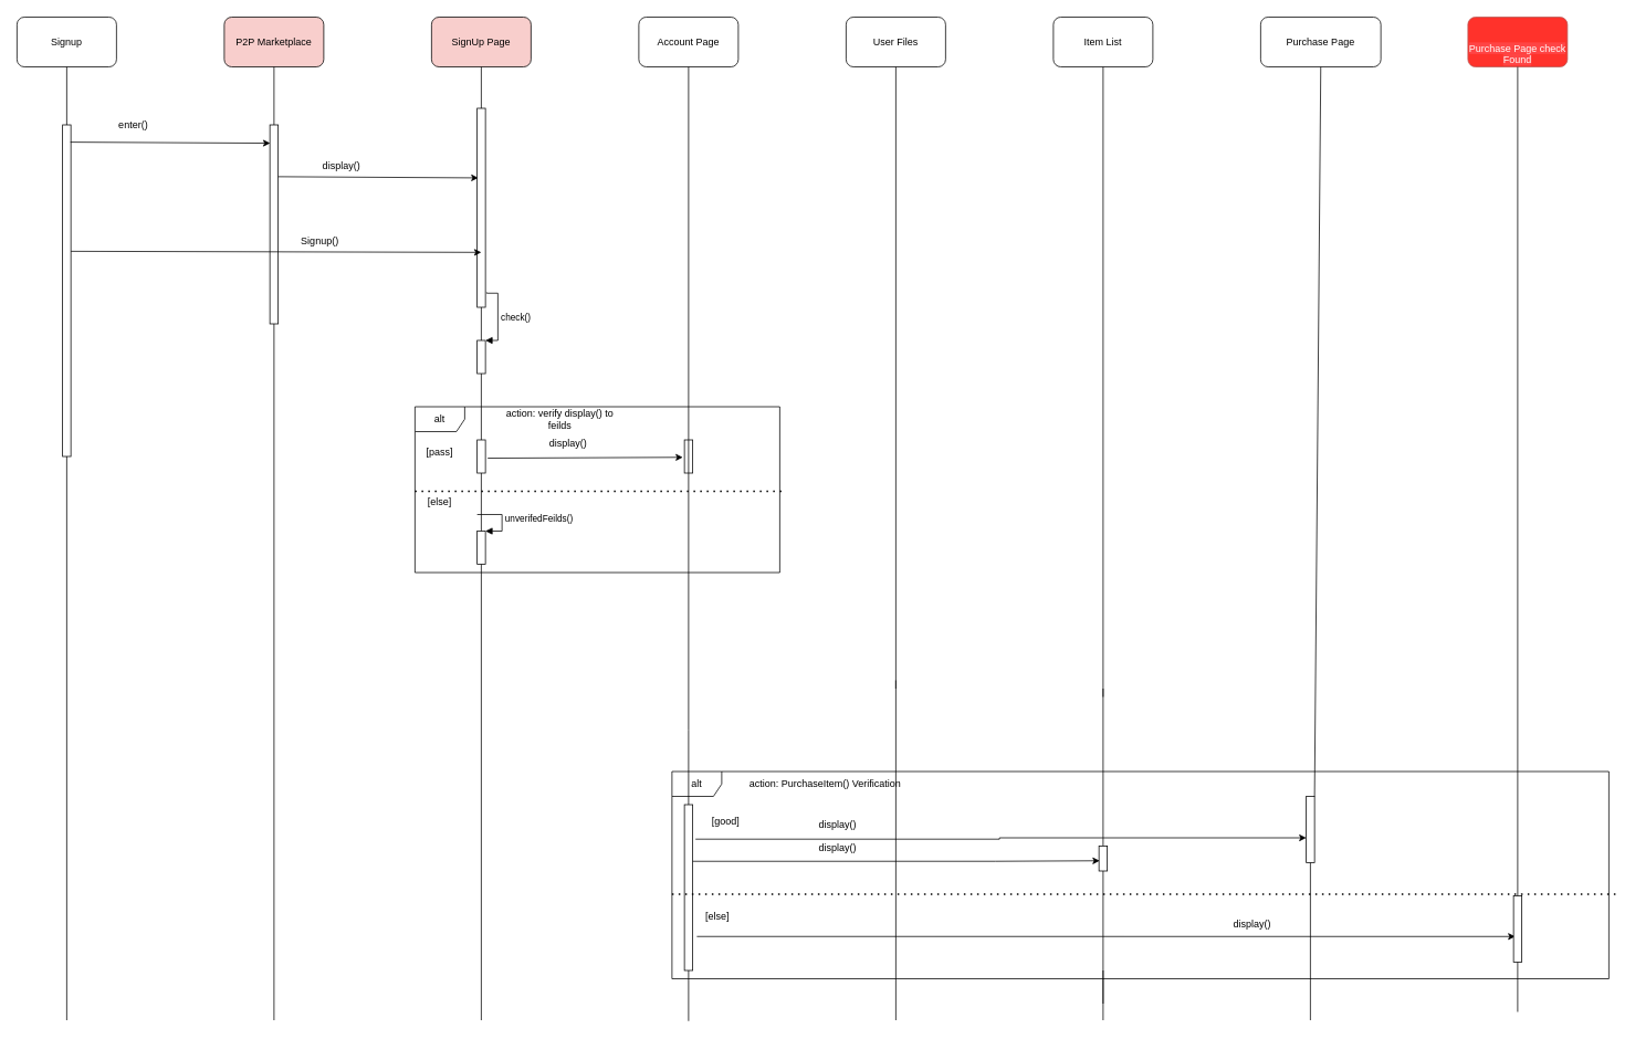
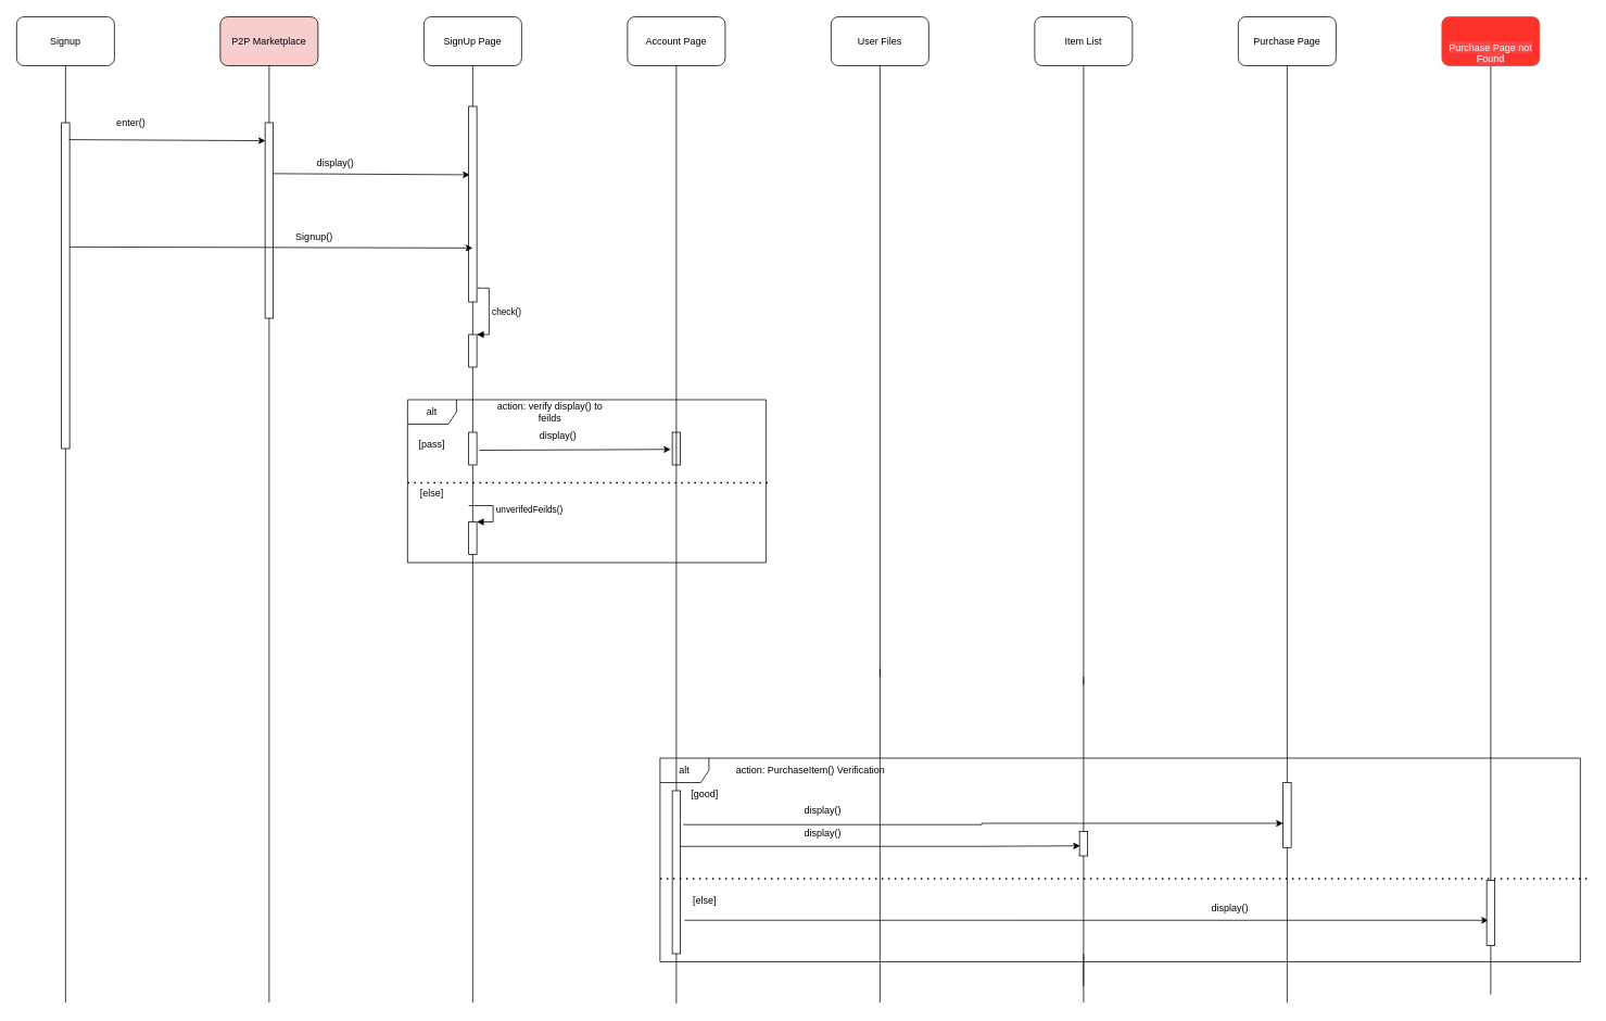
  <mxCell id="0" />
  <mxCell id="1" parent="0" />
  <mxCell id="2" value="alt" style="shape=umlFrame;whiteSpace=wrap;html=1;" vertex="1" parent="1"><mxGeometry x="810" y="930" width="1130" height="250" as="geometry" /></mxCell>
  <mxCell id="3" value="Signup" style="rounded=1;whiteSpace=wrap;html=1;" vertex="1" parent="1"><mxGeometry x="20" y="20" width="120" height="60" as="geometry" /></mxCell>
  <mxCell id="4" value="" style="endArrow=none;html=1;rounded=0;entryX=0.5;entryY=1;entryDx=0;entryDy=0;startArrow=none;" edge="1" parent="1" source="16" target="3"><mxGeometry width="50" height="50" relative="1" as="geometry"><mxPoint x="80" y="971.176" as="sourcePoint" /><mxPoint x="280" y="400" as="targetPoint" /></mxGeometry></mxCell>
  <mxCell id="5" value="P2P Marketplace" style="rounded=1;whiteSpace=wrap;html=1;fillColor=#f8cecc;" vertex="1" parent="1"><mxGeometry x="270" y="20" width="120" height="60" as="geometry" /></mxCell>
  <mxCell id="6" value="" style="endArrow=none;html=1;rounded=0;entryX=0.5;entryY=1;entryDx=0;entryDy=0;startArrow=none;" edge="1" parent="1" source="18" target="5"><mxGeometry width="50" height="50" relative="1" as="geometry"><mxPoint x="330" y="971.176" as="sourcePoint" /><mxPoint x="530" y="400" as="targetPoint" /></mxGeometry></mxCell>
- <mxCell id="7" value="SignUp Page" style="rounded=1;whiteSpace=wrap;html=1;fillColor=#f8cecc;" vertex="1" parent="1"><mxGeometry x="520" y="20" width="120" height="60" as="geometry" /></mxCell>
+ <mxCell id="7" value="SignUp Page" style="rounded=1;whiteSpace=wrap;html=1;" vertex="1" parent="1"><mxGeometry x="520" y="20" width="120" height="60" as="geometry" /></mxCell>
  <mxCell id="8" value="" style="endArrow=none;html=1;rounded=0;entryX=0.5;entryY=1;entryDx=0;entryDy=0;startArrow=none;" edge="1" parent="1" source="24" target="7"><mxGeometry width="50" height="50" relative="1" as="geometry"><mxPoint x="580" y="971.176" as="sourcePoint" /><mxPoint x="780" y="400" as="targetPoint" /></mxGeometry></mxCell>
  <mxCell id="9" value="Account Page" style="rounded=1;whiteSpace=wrap;html=1;" vertex="1" parent="1"><mxGeometry x="770" y="20" width="120" height="60" as="geometry" /></mxCell>
  <mxCell id="10" value="User Files" style="rounded=1;whiteSpace=wrap;html=1;" vertex="1" parent="1"><mxGeometry x="1020" y="20" width="120" height="60" as="geometry" /></mxCell>
  <mxCell id="11" value="Item List" style="rounded=1;whiteSpace=wrap;html=1;" vertex="1" parent="1"><mxGeometry x="1270" y="20" width="120" height="60" as="geometry" /></mxCell>
- <mxCell id="12" value="Purchase Page" style="rounded=1;whiteSpace=wrap;html=1;" vertex="1" parent="1"><mxGeometry x="1520" y="20" width="145" height="60" as="geometry" /></mxCell>
+ <mxCell id="12" value="Purchase Page" style="rounded=1;whiteSpace=wrap;html=1;" vertex="1" parent="1"><mxGeometry x="1520" y="20" width="120" height="60" as="geometry" /></mxCell>
  <mxCell id="13" value="" style="endArrow=none;html=1;rounded=0;entryX=0.5;entryY=1;entryDx=0;entryDy=0;startArrow=none;" edge="1" parent="1" source="41" target="12"><mxGeometry width="50" height="50" relative="1" as="geometry"><mxPoint x="1580" y="971.176" as="sourcePoint" /><mxPoint x="1780" y="400" as="targetPoint" /></mxGeometry></mxCell>
- <mxCell id="14" value="&lt;br&gt;&lt;br&gt;&lt;font color=&quot;#ffffff&quot; style=&quot;background-color: rgb(255 , 69 , 69)&quot;&gt;&lt;span style=&quot;font-family: &amp;#34;helvetica&amp;#34; ; font-size: 12px ; font-style: normal ; font-weight: 400 ; letter-spacing: normal ; text-align: center ; text-indent: 0px ; text-transform: none ; word-spacing: 0px ; display: inline ; float: none&quot;&gt;Purchase Page check Found&lt;/span&gt;&lt;br&gt;&lt;/font&gt;" style="rounded=1;whiteSpace=wrap;html=1;fillColor=#FF322B;strokeColor=#b85450;" vertex="1" parent="1"><mxGeometry x="1770" y="20" width="120" height="60" as="geometry" /></mxCell>
+ <mxCell id="14" value="&lt;br&gt;&lt;br&gt;&lt;font color=&quot;#ffffff&quot; style=&quot;background-color: rgb(255 , 69 , 69)&quot;&gt;&lt;span style=&quot;font-family: &amp;#34;helvetica&amp;#34; ; font-size: 12px ; font-style: normal ; font-weight: 400 ; letter-spacing: normal ; text-align: center ; text-indent: 0px ; text-transform: none ; word-spacing: 0px ; display: inline ; float: none&quot;&gt;Purchase Page not Found&lt;/span&gt;&lt;br&gt;&lt;/font&gt;" style="rounded=1;whiteSpace=wrap;html=1;fillColor=#FF322B;strokeColor=#b85450;" vertex="1" parent="1"><mxGeometry x="1770" y="20" width="120" height="60" as="geometry" /></mxCell>
  <mxCell id="15" value="" style="endArrow=none;html=1;rounded=0;entryX=0.5;entryY=1;entryDx=0;entryDy=0;startArrow=none;" edge="1" parent="1" source="54" target="14"><mxGeometry width="50" height="50" relative="1" as="geometry"><mxPoint x="1830" y="1220" as="sourcePoint" /><mxPoint x="2030" y="400" as="targetPoint" /></mxGeometry></mxCell>
  <mxCell id="16" value="" style="html=1;points=[];perimeter=orthogonalPerimeter;" vertex="1" parent="1"><mxGeometry x="75" y="150" width="10" height="400" as="geometry" /></mxCell>
  <mxCell id="17" value="" style="endArrow=none;html=1;rounded=0;entryX=0.5;entryY=1;entryDx=0;entryDy=0;" edge="1" parent="1" target="16"><mxGeometry width="50" height="50" relative="1" as="geometry"><mxPoint x="80" y="1230" as="sourcePoint" /><mxPoint x="80" y="80" as="targetPoint" /></mxGeometry></mxCell>
  <mxCell id="18" value="" style="html=1;points=[];perimeter=orthogonalPerimeter;" vertex="1" parent="1"><mxGeometry x="325" y="150" width="10" height="240" as="geometry" /></mxCell>
  <mxCell id="19" value="" style="endArrow=none;html=1;rounded=0;entryX=0.5;entryY=1;entryDx=0;entryDy=0;" edge="1" parent="1" target="18"><mxGeometry width="50" height="50" relative="1" as="geometry"><mxPoint x="330" y="1230" as="sourcePoint" /><mxPoint x="330" y="80" as="targetPoint" /></mxGeometry></mxCell>
  <mxCell id="20" value="" style="endArrow=classic;html=1;rounded=0;exitX=0.945;exitY=0.052;exitDx=0;exitDy=0;exitPerimeter=0;entryX=0.041;entryY=0.092;entryDx=0;entryDy=0;entryPerimeter=0;" edge="1" parent="1" source="16" target="18"><mxGeometry width="50" height="50" relative="1" as="geometry"><mxPoint x="120" y="200" as="sourcePoint" /><mxPoint x="170" y="150" as="targetPoint" /></mxGeometry></mxCell>
  <mxCell id="21" value="enter()" style="text;html=1;align=center;verticalAlign=middle;resizable=0;points=[];autosize=1;strokeColor=none;fillColor=none;" vertex="1" parent="1"><mxGeometry x="135" y="140" width="50" height="20" as="geometry" /></mxCell>
  <mxCell id="22" value="" style="endArrow=classic;html=1;rounded=0;exitX=0.945;exitY=0.052;exitDx=0;exitDy=0;exitPerimeter=0;entryX=0.083;entryY=0.058;entryDx=0;entryDy=0;entryPerimeter=0;" edge="1" parent="1"><mxGeometry width="50" height="50" relative="1" as="geometry"><mxPoint x="335" y="212.48" as="sourcePoint" /><mxPoint x="576.38" y="213.92" as="targetPoint" /></mxGeometry></mxCell>
  <mxCell id="23" value="display()" style="text;html=1;align=center;verticalAlign=middle;resizable=0;points=[];autosize=1;strokeColor=none;fillColor=none;" vertex="1" parent="1"><mxGeometry x="380.55" y="190" width="60" height="20" as="geometry" /></mxCell>
  <mxCell id="24" value="" style="html=1;points=[];perimeter=orthogonalPerimeter;" vertex="1" parent="1"><mxGeometry x="575" y="130" width="10" height="240" as="geometry" /></mxCell>
  <mxCell id="25" value="" style="endArrow=none;html=1;rounded=0;entryX=0.5;entryY=1;entryDx=0;entryDy=0;" edge="1" parent="1" target="24"><mxGeometry width="50" height="50" relative="1" as="geometry"><mxPoint x="580" y="1230" as="sourcePoint" /><mxPoint x="580" y="80" as="targetPoint" /></mxGeometry></mxCell>
  <mxCell id="26" value="" style="endArrow=classic;html=1;rounded=0;exitX=0.945;exitY=0.052;exitDx=0;exitDy=0;exitPerimeter=0;entryX=0.5;entryY=0.724;entryDx=0;entryDy=0;entryPerimeter=0;" edge="1" parent="1" target="24"><mxGeometry width="50" height="50" relative="1" as="geometry"><mxPoint x="85" y="302.48" as="sourcePoint" /><mxPoint x="326.38" y="303.92" as="targetPoint" /></mxGeometry></mxCell>
  <mxCell id="27" value="Signup()" style="text;html=1;align=center;verticalAlign=middle;resizable=0;points=[];autosize=1;strokeColor=none;fillColor=none;" vertex="1" parent="1"><mxGeometry x="355" y="280" width="60" height="20" as="geometry" /></mxCell>
  <mxCell id="28" value="" style="html=1;points=[];perimeter=orthogonalPerimeter;" vertex="1" parent="1"><mxGeometry x="575" y="410" width="10" height="40" as="geometry" /></mxCell>
  <mxCell id="29" value="check()" style="edgeStyle=orthogonalEdgeStyle;html=1;align=left;spacingLeft=2;endArrow=block;rounded=0;entryX=1;entryY=0;exitX=1.159;exitY=0.925;exitDx=0;exitDy=0;exitPerimeter=0;" edge="1" parent="1" source="24" target="28"><mxGeometry relative="1" as="geometry"><mxPoint x="580" y="390" as="sourcePoint" /><Array as="points"><mxPoint x="600" y="353" /><mxPoint x="600" y="410" /></Array></mxGeometry></mxCell>
  <mxCell id="30" value="alt" style="shape=umlFrame;whiteSpace=wrap;html=1;" vertex="1" parent="1"><mxGeometry x="500" y="490" width="440" height="200" as="geometry" /></mxCell>
  <mxCell id="31" value="" style="endArrow=none;dashed=1;html=1;dashPattern=1 3;strokeWidth=2;rounded=0;entryX=1.007;entryY=0.51;entryDx=0;entryDy=0;entryPerimeter=0;" edge="1" parent="1" target="30"><mxGeometry width="50" height="50" relative="1" as="geometry"><mxPoint x="500" y="592" as="sourcePoint" /><mxPoint x="590" y="560" as="targetPoint" /></mxGeometry></mxCell>
  <mxCell id="32" value="[pass]" style="text;html=1;strokeColor=none;fillColor=none;align=center;verticalAlign=middle;whiteSpace=wrap;rounded=0;" vertex="1" parent="1"><mxGeometry x="500" y="530" width="60" height="30" as="geometry" /></mxCell>
  <mxCell id="33" value="[else]" style="text;html=1;strokeColor=none;fillColor=none;align=center;verticalAlign=middle;whiteSpace=wrap;rounded=0;" vertex="1" parent="1"><mxGeometry x="500" y="590" width="60" height="30" as="geometry" /></mxCell>
  <mxCell id="34" value="" style="html=1;points=[];perimeter=orthogonalPerimeter;" vertex="1" parent="1"><mxGeometry x="575" y="640" width="10" height="40" as="geometry" /></mxCell>
  <mxCell id="35" value="unverifedFeilds()" style="edgeStyle=orthogonalEdgeStyle;html=1;align=left;spacingLeft=2;endArrow=block;rounded=0;entryX=1;entryY=0;" edge="1" parent="1" target="34"><mxGeometry relative="1" as="geometry"><mxPoint x="575" y="620" as="sourcePoint" /><Array as="points"><mxPoint x="605" y="620" /></Array></mxGeometry></mxCell>
  <mxCell id="36" value="" style="html=1;points=[];perimeter=orthogonalPerimeter;" vertex="1" parent="1"><mxGeometry x="575" y="530" width="10" height="40" as="geometry" /></mxCell>
  <mxCell id="37" value="" style="endArrow=classic;html=1;rounded=0;exitX=1.276;exitY=0.551;exitDx=0;exitDy=0;exitPerimeter=0;entryX=-0.2;entryY=0.525;entryDx=0;entryDy=0;entryPerimeter=0;" edge="1" parent="1" source="36" target="38"><mxGeometry width="50" height="50" relative="1" as="geometry"><mxPoint x="630" y="590" as="sourcePoint" /><mxPoint x="820" y="552" as="targetPoint" /></mxGeometry></mxCell>
  <mxCell id="38" value="" style="html=1;points=[];perimeter=orthogonalPerimeter;" vertex="1" parent="1"><mxGeometry x="825" y="530" width="10" height="40" as="geometry" /></mxCell>
  <mxCell id="39" value="action: verify display() to feilds" style="text;html=1;strokeColor=none;fillColor=none;align=center;verticalAlign=middle;whiteSpace=wrap;rounded=0;" vertex="1" parent="1"><mxGeometry x="600" y="490" width="150" height="30" as="geometry" /></mxCell>
  <mxCell id="40" value="display()" style="text;html=1;strokeColor=none;fillColor=none;align=center;verticalAlign=middle;whiteSpace=wrap;rounded=0;" vertex="1" parent="1"><mxGeometry x="610" y="520" width="150" height="30" as="geometry" /></mxCell>
  <mxCell id="41" value="" style="html=1;points=[];perimeter=orthogonalPerimeter;" vertex="1" parent="1"><mxGeometry x="1575" y="960" width="10" height="80" as="geometry" /></mxCell>
  <mxCell id="42" value="" style="endArrow=none;html=1;rounded=0;entryX=0.5;entryY=1;entryDx=0;entryDy=0;" edge="1" parent="1" target="41"><mxGeometry width="50" height="50" relative="1" as="geometry"><mxPoint x="1580" y="1230" as="sourcePoint" /><mxPoint x="1580" y="80" as="targetPoint" /></mxGeometry></mxCell>
  <mxCell id="43" style="edgeStyle=orthogonalEdgeStyle;rounded=0;orthogonalLoop=1;jettySize=auto;html=1;startArrow=none;startFill=0;entryX=0;entryY=0.625;entryDx=0;entryDy=0;entryPerimeter=0;exitX=1.343;exitY=0.208;exitDx=0;exitDy=0;exitPerimeter=0;" edge="1" parent="1" source="44" target="41"><mxGeometry relative="1" as="geometry" /></mxCell>
  <mxCell id="44" value="" style="html=1;points=[];perimeter=orthogonalPerimeter;" vertex="1" parent="1"><mxGeometry x="825" y="970" width="10" height="200" as="geometry" /></mxCell>
  <mxCell id="45" value="" style="endArrow=none;html=1;rounded=0;entryX=0.5;entryY=1;entryDx=0;entryDy=0;" edge="1" parent="1" target="44"><mxGeometry width="50" height="50" relative="1" as="geometry"><mxPoint x="830" y="1231" as="sourcePoint" /><mxPoint x="830" y="920" as="targetPoint" /></mxGeometry></mxCell>
  <mxCell id="46" value="" style="endArrow=none;dashed=1;html=1;dashPattern=1 3;strokeWidth=2;rounded=0;" edge="1" parent="1"><mxGeometry width="50" height="50" relative="1" as="geometry"><mxPoint x="810" y="1078" as="sourcePoint" /><mxPoint x="1950" y="1078" as="targetPoint" /></mxGeometry></mxCell>
  <mxCell id="47" value="action: PurchaseItem() Verification" style="text;html=1;strokeColor=none;fillColor=none;align=center;verticalAlign=middle;whiteSpace=wrap;rounded=0;" vertex="1" parent="1"><mxGeometry x="880" y="930" width="230" height="30" as="geometry" /></mxCell>
  <mxCell id="48" value="display()" style="text;html=1;strokeColor=none;fillColor=none;align=center;verticalAlign=middle;whiteSpace=wrap;rounded=0;" vertex="1" parent="1"><mxGeometry x="980" y="980" width="60" height="30" as="geometry" /></mxCell>
  <mxCell id="49" value="display()" style="text;html=1;strokeColor=none;fillColor=none;align=center;verticalAlign=middle;whiteSpace=wrap;rounded=0;" vertex="1" parent="1"><mxGeometry x="1480" y="1100" width="60" height="30" as="geometry" /></mxCell>
- <mxCell id="50" value="[good]" style="text;html=1;strokeColor=none;fillColor=none;align=center;verticalAlign=middle;whiteSpace=wrap;rounded=0;" vertex="1" parent="1"><mxGeometry x="845" y="975" width="60" height="30" as="geometry" /></mxCell>
+ <mxCell id="50" value="[good]" style="text;html=1;strokeColor=none;fillColor=none;align=center;verticalAlign=middle;whiteSpace=wrap;rounded=0;" vertex="1" parent="1"><mxGeometry x="835" y="960" width="60" height="30" as="geometry" /></mxCell>
  <mxCell id="51" value="[else]" style="text;html=1;strokeColor=none;fillColor=none;align=center;verticalAlign=middle;whiteSpace=wrap;rounded=0;" vertex="1" parent="1"><mxGeometry x="835" y="1090" width="60" height="30" as="geometry" /></mxCell>
  <mxCell id="52" value="" style="endArrow=none;html=1;rounded=0;entryX=0.5;entryY=1;entryDx=0;entryDy=0;" edge="1" parent="1"><mxGeometry width="50" height="50" relative="1" as="geometry"><mxPoint x="1330" y="1230" as="sourcePoint" /><mxPoint x="1330" y="1170" as="targetPoint" /></mxGeometry></mxCell>
  <mxCell id="53" style="edgeStyle=orthogonalEdgeStyle;rounded=0;orthogonalLoop=1;jettySize=auto;html=1;startArrow=none;startFill=0;entryX=0.2;entryY=0.613;entryDx=0;entryDy=0;entryPerimeter=0;exitX=1.5;exitY=0.795;exitDx=0;exitDy=0;exitPerimeter=0;" edge="1" parent="1" target="54" source="44"><mxGeometry relative="1" as="geometry"><mxPoint x="1335" y="1129.5" as="sourcePoint" /><mxPoint x="2075" y="1129.5" as="targetPoint" /></mxGeometry></mxCell>
  <mxCell id="54" value="" style="html=1;points=[];perimeter=orthogonalPerimeter;" vertex="1" parent="1"><mxGeometry x="1825" y="1080" width="10" height="80" as="geometry" /></mxCell>
  <mxCell id="55" value="" style="endArrow=none;html=1;rounded=0;entryX=0.5;entryY=1;entryDx=0;entryDy=0;" edge="1" parent="1" target="54"><mxGeometry width="50" height="50" relative="1" as="geometry"><mxPoint x="1830" y="1220" as="sourcePoint" /><mxPoint x="1830" y="80" as="targetPoint" /></mxGeometry></mxCell>
  <mxCell id="56" value="" style="group" vertex="1" connectable="0" parent="1"><mxGeometry x="1080" y="820" height="410" as="geometry" /></mxCell>
  <mxCell id="57" value="" style="endArrow=none;html=1;rounded=0;entryX=0.5;entryY=1;entryDx=0;entryDy=0;startArrow=none;" edge="1" parent="56" target="10"><mxGeometry width="50" height="50" relative="1" as="geometry"><mxPoint y="10" as="sourcePoint" /><mxPoint x="200" y="-420" as="targetPoint" /></mxGeometry></mxCell>
  <mxCell id="58" value="" style="endArrow=none;html=1;rounded=0;entryX=0.5;entryY=1;entryDx=0;entryDy=0;" edge="1" parent="56"><mxGeometry width="50" height="50" relative="1" as="geometry"><mxPoint y="410" as="sourcePoint" /><mxPoint as="targetPoint" /></mxGeometry></mxCell>
  <mxCell id="59" value="" style="group" vertex="1" connectable="0" parent="1"><mxGeometry x="830" y="880" height="40" as="geometry" /></mxCell>
  <mxCell id="60" value="" style="endArrow=none;html=1;rounded=0;entryX=0.5;entryY=1;entryDx=0;entryDy=0;startArrow=none;" edge="1" parent="59" target="9"><mxGeometry width="50" height="50" relative="1" as="geometry"><mxPoint as="sourcePoint" /><mxPoint x="200" y="-520" as="targetPoint" /></mxGeometry></mxCell>
  <mxCell id="61" value="" style="endArrow=none;html=1;rounded=0;entryX=0.5;entryY=1;entryDx=0;entryDy=0;startArrow=none;" edge="1" parent="59" source="44"><mxGeometry width="50" height="50" relative="1" as="geometry"><mxPoint y="130" as="sourcePoint" /><mxPoint as="targetPoint" /></mxGeometry></mxCell>
  <mxCell id="62" value="" style="group" vertex="1" connectable="0" parent="1"><mxGeometry x="1330" y="830" width="5" height="220" as="geometry" /></mxCell>
  <mxCell id="63" value="" style="endArrow=none;html=1;rounded=0;entryX=0.5;entryY=1;entryDx=0;entryDy=0;startArrow=none;" edge="1" parent="62" target="11"><mxGeometry width="50" height="50" relative="1" as="geometry"><mxPoint y="10" as="sourcePoint" /><mxPoint x="200" y="-430" as="targetPoint" /></mxGeometry></mxCell>
  <mxCell id="64" value="" style="endArrow=none;html=1;rounded=0;startArrow=none;" edge="1" parent="62" source="65"><mxGeometry width="50" height="50" relative="1" as="geometry"><mxPoint y="400" as="sourcePoint" /><mxPoint as="targetPoint" /></mxGeometry></mxCell>
  <mxCell id="65" value="" style="html=1;points=[];perimeter=orthogonalPerimeter;" vertex="1" parent="62"><mxGeometry x="-5" y="190" width="10" height="30" as="geometry" /></mxCell>
  <mxCell id="66" style="edgeStyle=orthogonalEdgeStyle;rounded=0;orthogonalLoop=1;jettySize=auto;html=1;startArrow=none;startFill=0;entryX=0.083;entryY=0.589;entryDx=0;entryDy=0;entryPerimeter=0;" edge="1" parent="1" target="65"><mxGeometry relative="1" as="geometry"><mxPoint x="835" y="1038.33" as="sourcePoint" /><mxPoint x="1320" y="1038" as="targetPoint" /><Array as="points"><mxPoint x="1200" y="1038" /></Array></mxGeometry></mxCell>
  <mxCell id="67" value="display()" style="text;html=1;strokeColor=none;fillColor=none;align=center;verticalAlign=middle;whiteSpace=wrap;rounded=0;" vertex="1" parent="1"><mxGeometry x="980" y="1008.33" width="60" height="30" as="geometry" /></mxCell>
  <mxCell id="68" value="" style="endArrow=none;html=1;rounded=0;startArrow=none;" edge="1" parent="1" target="65"><mxGeometry width="50" height="50" relative="1" as="geometry"><mxPoint x="1330" y="1210" as="sourcePoint" /><mxPoint x="2750" y="1690" as="targetPoint" /></mxGeometry></mxCell>
